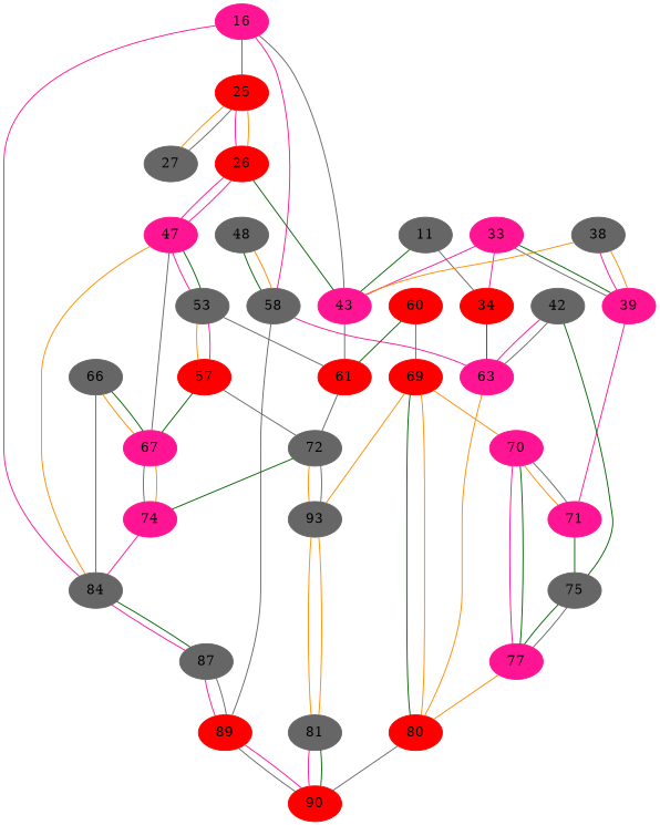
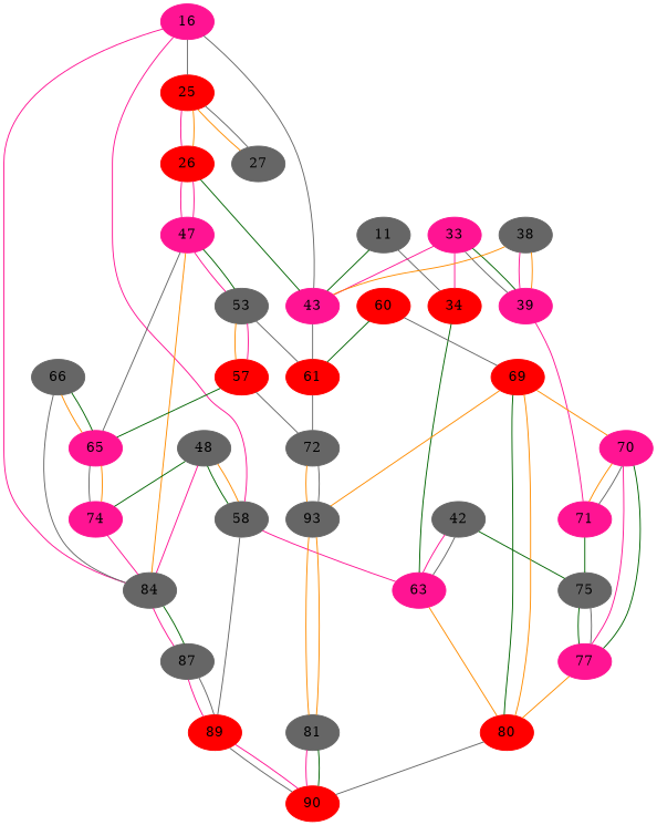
  graph {
    node [color=gray40 style=filled]
    edge [color=gray40]
    11 [super="+8"]
    34 [color=red super="+20"]
    43 [color=deeppink super="+35+36+24"]
    63 [color=deeppink super="+5+37"]
    61 [color=red super="+54+55+45"]
    16 [color=deeppink super="+3"]
    25 [color=red super="+13+12+17"]
    58 [super="+4"]
    84 [super="+76+64"]
    26 [color=red super="+22+14"]
    27
    89 [color=red super="+86"]
    87
    47 [color=deeppink super="+46"]
    53
-   67 [color=deeppink super="+56+52"]
+   67 [color=deeppink super="+56+52" label=65]
    33 [color=deeppink super="+32+19"]
    39 [color=deeppink]
    71 [color=deeppink super="+40"]
    80 [color=red super="+78+79"]
    38
    75 [super="+41"]
    42
    77 [color=deeppink]
    72 [super="+62"]
    57 [color=red]
    74 [color=deeppink]
    48 [super="+31"]
    n29 [label=93]
    90 [color=red super="+88"]
    60 [color=red super="+59"]
    69 [color=red super="+68"]
    70 [color=deeppink]
    66 [super="+51"]
    81
    11 -- 34 [weight=2]
    11 -- 43 [color=darkgreen]
    34 -- 63 [color=darkgreen weight=2]
    43 -- 61 [weight=2]
    63 -- 80 [color=darkorange]
    61 -- 72
    16 -- 43
    16 -- 25 [weight=2]
    16 -- 58 [color=deeppink]
    16 -- 84 [color=deeppink]
    25 -- 26 [color=deeppink weight=2]
    25 -- 26 [color=darkorange]
    25 -- 27 [color=darkorange weight=2]
    25 -- 27
    58 -- 63 [color=deeppink weight=2]
    58 -- 89
    84 -- 87 [color=deeppink]
    84 -- 87 [color=darkgreen]
    26 -- 43 [color=darkgreen weight=2]
    26 -- 47 [color=deeppink]
    26 -- 47 [color=deeppink]
    89 -- 90
    89 -- 90 [color=deeppink]
    87 -- 89 [color=deeppink weight=2]
    87 -- 89
    47 -- 84 [color=darkorange]
    47 -- 53 [color=deeppink]
    47 -- 53 [color=darkgreen]
    47 -- 67
    53 -- 61
    53 -- 57 [color=darkorange]
    53 -- 57 [color=deeppink]
    67 -- 74
    67 -- 74 [color=darkorange]
    33 -- 34 [color=deeppink weight=3]
    33 -- 43 [color=deeppink weight=2]
    33 -- 39
    33 -- 39 [color=darkgreen]
    39 -- 71 [color=deeppink]
    71 -- 75 [color=darkgreen weight=2]
    80 -- 90 [weight=2]
    38 -- 43 [color=darkorange weight=2]
    38 -- 39 [color=deeppink]
    38 -- 39 [color=darkorange]
    75 -- 77 [color=darkgreen]
    75 -- 77
    42 -- 63 [color=deeppink weight=2]
    42 -- 63
    42 -- 75 [color=darkgreen]
    77 -- 80 [color=darkorange]
-   72 -- 74 [color=darkgreen]
+   48 -- 74 [color=darkgreen]
    72 -- n29 [color=darkorange]
    72 -- n29
    57 -- 67 [color=darkgreen]
    57 -- 72
    74 -- 84 [color=deeppink]
    48 -- 58 [color=darkgreen weight=2]
    48 -- 58 [color=darkorange]
+   48 -- 84 [color=deeppink weight=2]
    n29 -- 81 [color=darkorange]
    n29 -- 81 [color=darkorange]
    60 -- 61 [color=darkgreen weight=3]
    60 -- 69
    69 -- 80 [color=darkgreen]
    69 -- 80 [color=darkorange]
    69 -- n29 [color=darkorange]
    69 -- 70 [color=darkorange]
    70 -- 71 [color=darkorange]
    70 -- 71
    70 -- 77 [color=deeppink]
    70 -- 77 [color=darkgreen]
    66 -- 84 [weight=2]
    66 -- 67 [color=darkorange weight=2]
    66 -- 67 [color=darkgreen]
    81 -- 90 [color=deeppink weight=2]
    81 -- 90 [color=darkgreen]
  }
